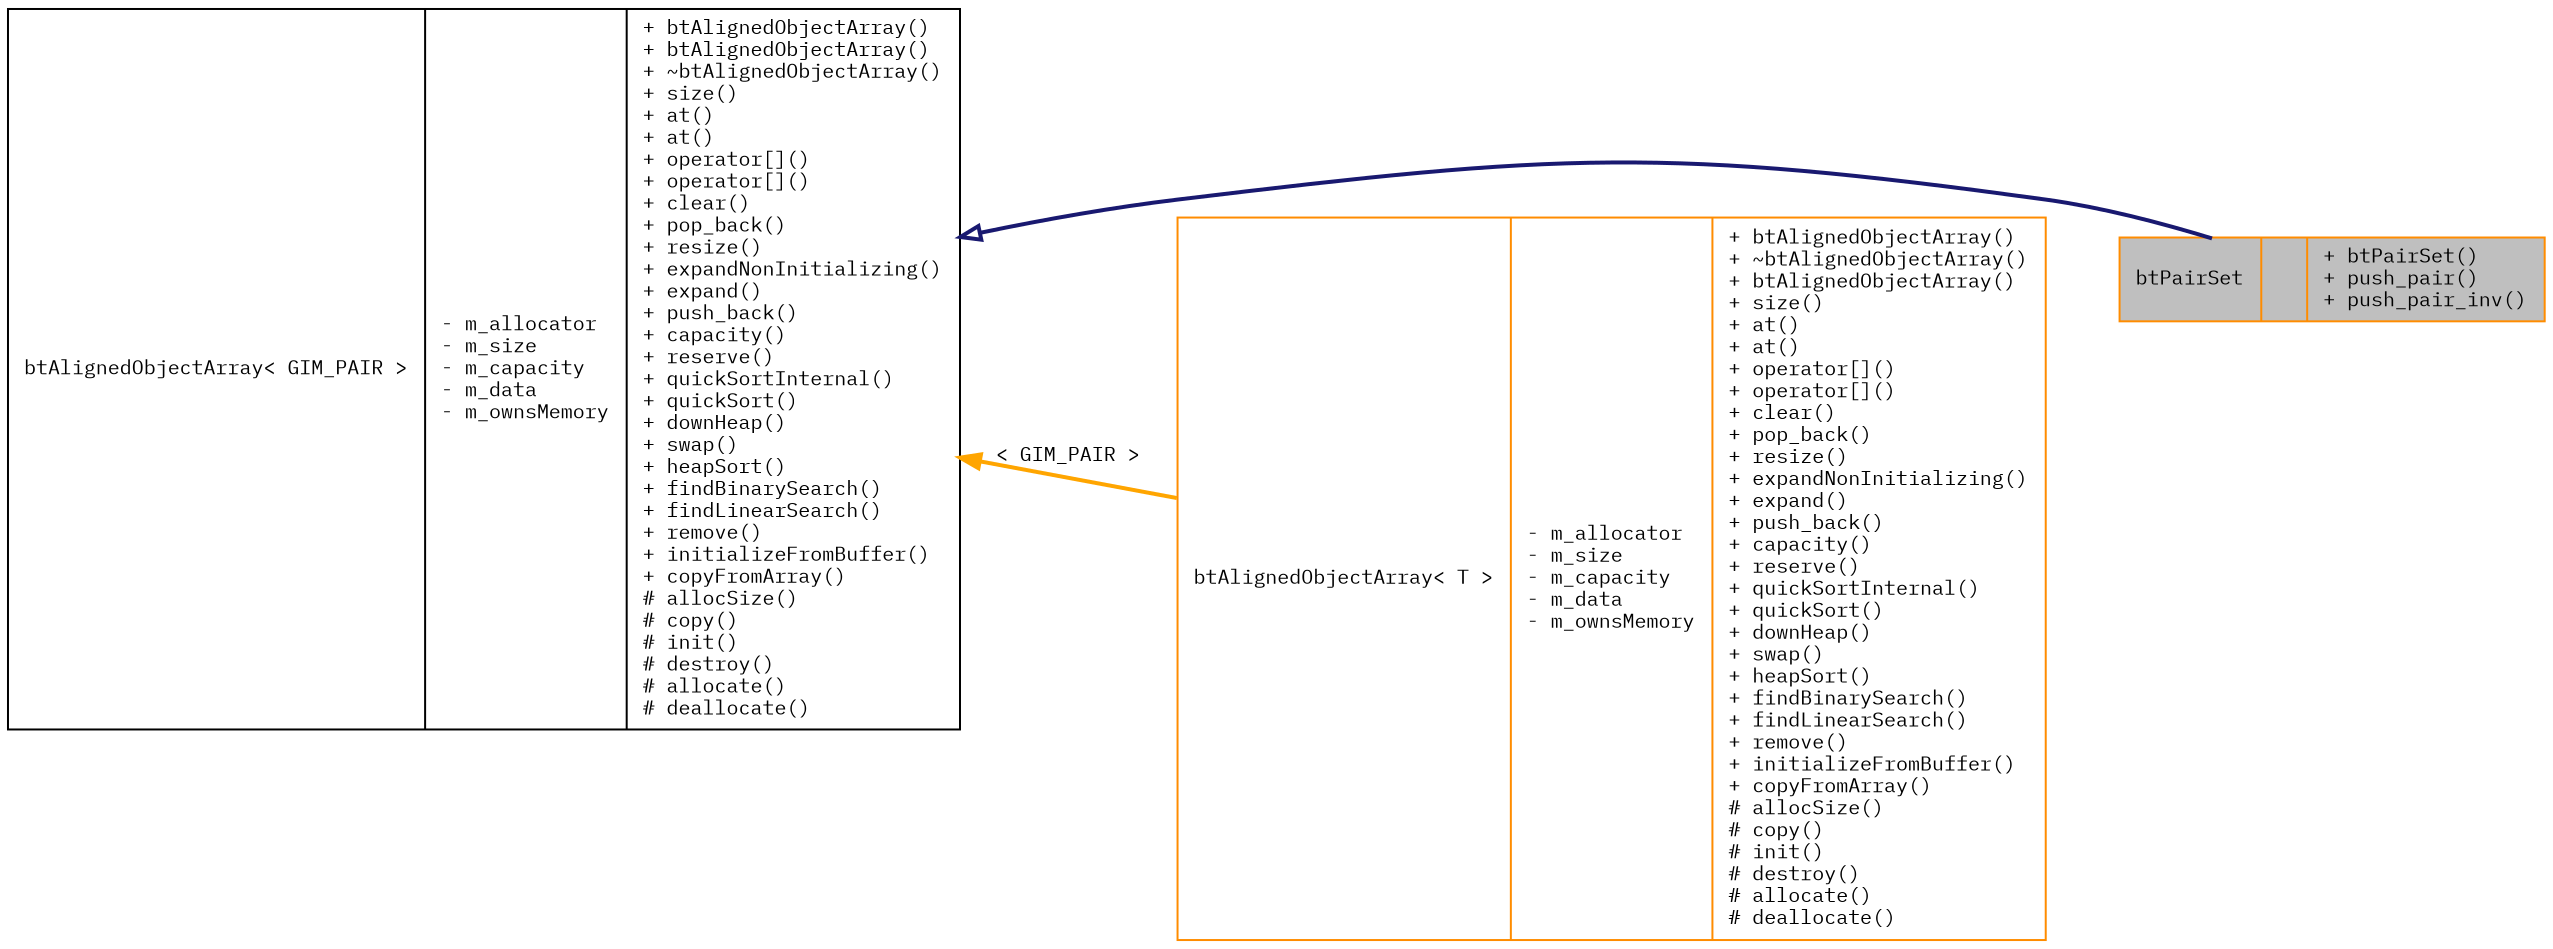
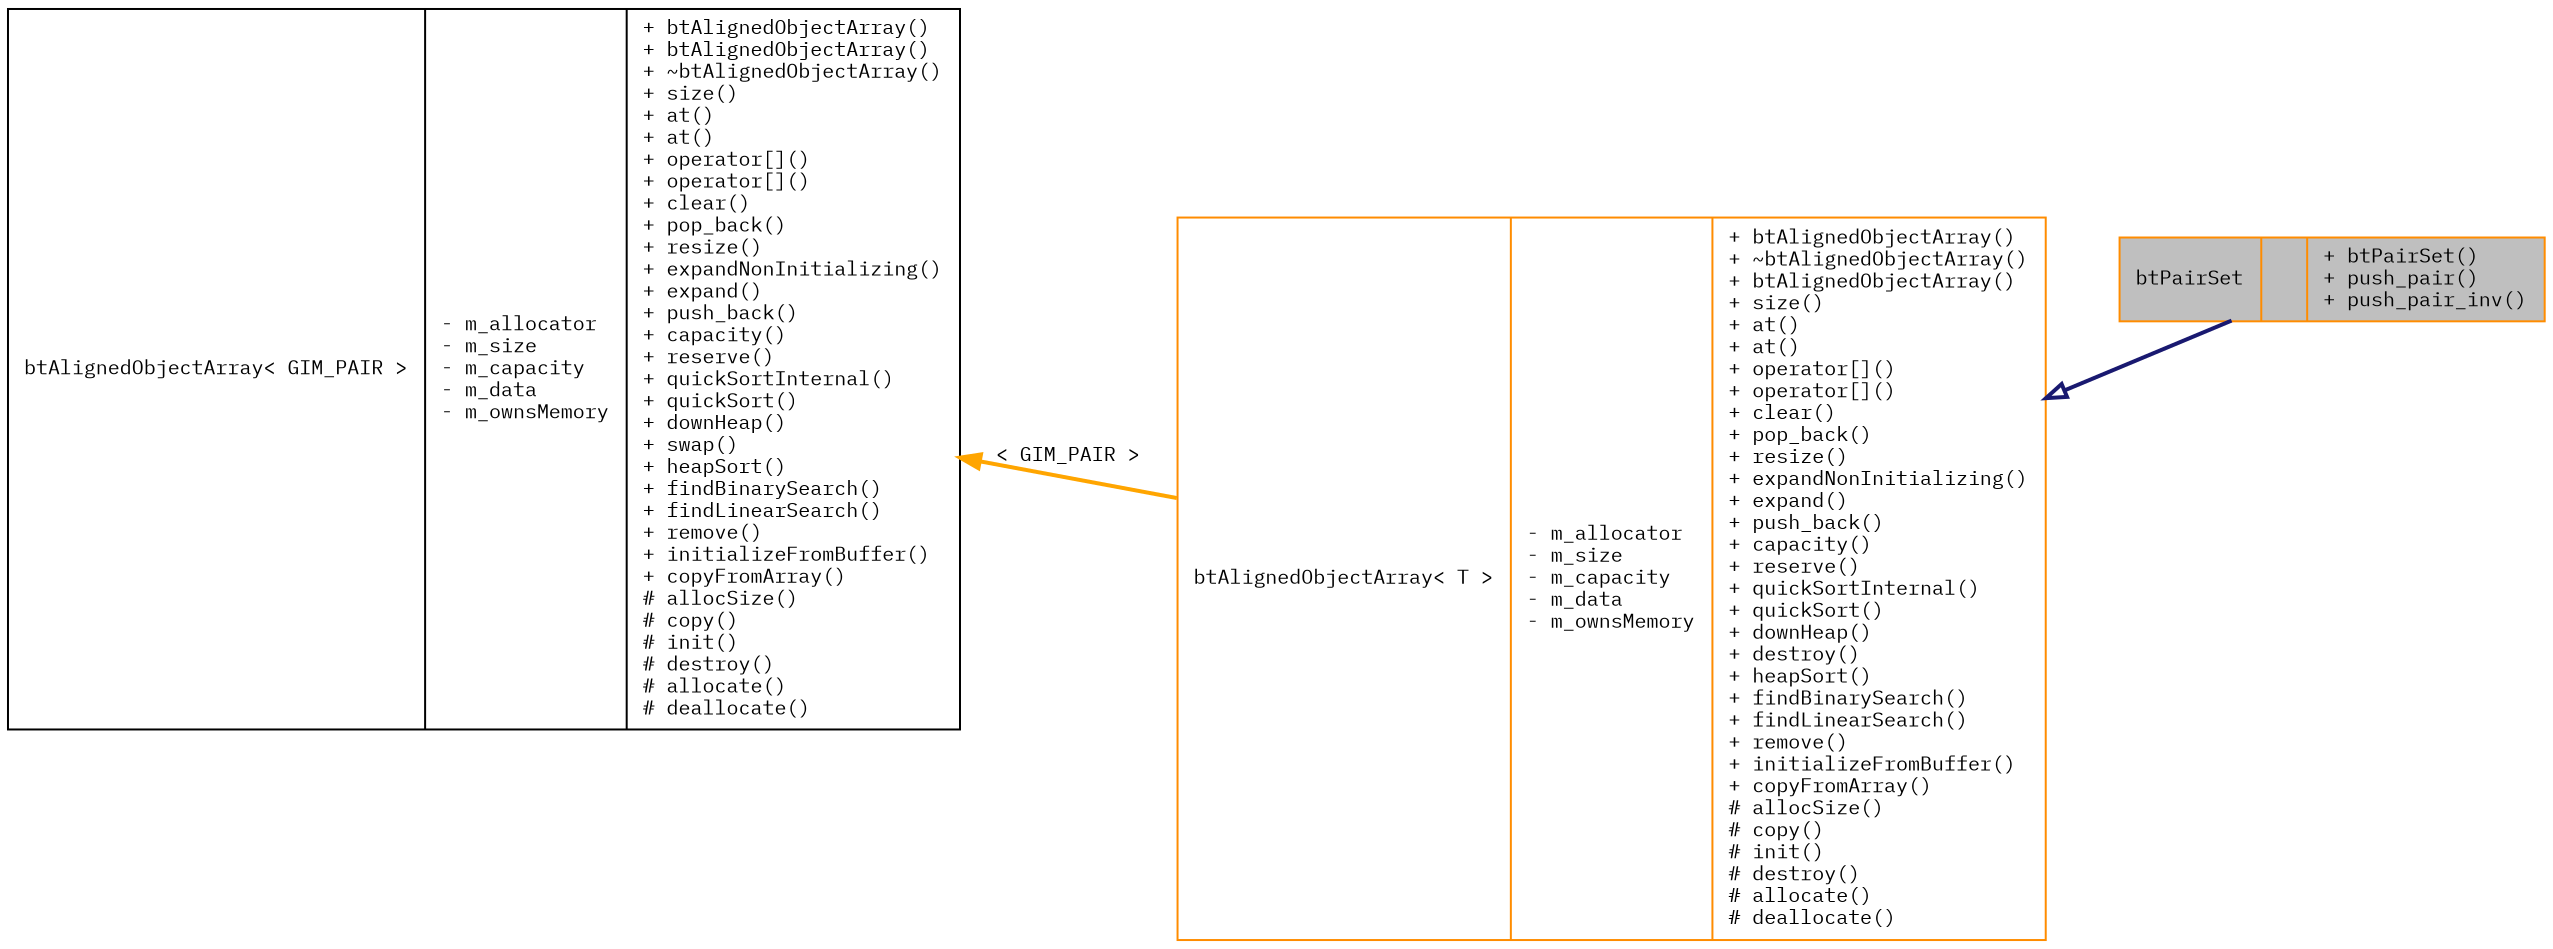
  digraph {
    fontname="IBM Plex Mono"
    rankdir=LR
    node [color=darkorange fillcolor=white fontname="IBM Plex Mono" fontsize=10 shape=record style=filled]
    edge [dir=back fontname="IBM Plex Mono" fontsize=10 labelfontname=Helvetica labelfontsize=10 style=bold]
    n1 [fillcolor=grey75 fontcolor=black height=0.2 label="{btPairSet\n||+ btPairSet()\l+ push_pair()\l+ push_pair_inv()\l}" width=0.4]
    n2 [color=black height=0.2 label="{btAlignedObjectArray\< GIM_PAIR \>\n|- m_allocator\l- m_size\l- m_capacity\l- m_data\l- m_ownsMemory\l|+ btAlignedObjectArray()\l+ btAlignedObjectArray()\l+ ~btAlignedObjectArray()\l+ size()\l+ at()\l+ at()\l+ operator[]()\l+ operator[]()\l+ clear()\l+ pop_back()\l+ resize()\l+ expandNonInitializing()\l+ expand()\l+ push_back()\l+ capacity()\l+ reserve()\l+ quickSortInternal()\l+ quickSort()\l+ downHeap()\l+ swap()\l+ heapSort()\l+ findBinarySearch()\l+ findLinearSearch()\l+ remove()\l+ initializeFromBuffer()\l+ copyFromArray()\l# allocSize()\l# copy()\l# init()\l# destroy()\l# allocate()\l# deallocate()\l}" width=0.4]
-   n3 [height=0.2 label="{btAlignedObjectArray\< T \>\n|- m_allocator\l- m_size\l- m_capacity\l- m_data\l- m_ownsMemory\l|+ btAlignedObjectArray()\l+ ~btAlignedObjectArray()\l+ btAlignedObjectArray()\l+ size()\l+ at()\l+ at()\l+ operator[]()\l+ operator[]()\l+ clear()\l+ pop_back()\l+ resize()\l+ expandNonInitializing()\l+ expand()\l+ push_back()\l+ capacity()\l+ reserve()\l+ quickSortInternal()\l+ quickSort()\l+ downHeap()\l+ swap()\l+ heapSort()\l+ findBinarySearch()\l+ findLinearSearch()\l+ remove()\l+ initializeFromBuffer()\l+ copyFromArray()\l# allocSize()\l# copy()\l# init()\l# destroy()\l# allocate()\l# deallocate()\l}" width=0.4]
-   n2 -> n1 [arrowtail=empty color=midnightblue]
+   n3 [height=0.2 label="{btAlignedObjectArray\< T \>\n|- m_allocator\l- m_size\l- m_capacity\l- m_data\l- m_ownsMemory\l|+ btAlignedObjectArray()\l+ ~btAlignedObjectArray()\l+ btAlignedObjectArray()\l+ size()\l+ at()\l+ at()\l+ operator[]()\l+ operator[]()\l+ clear()\l+ pop_back()\l+ resize()\l+ expandNonInitializing()\l+ expand()\l+ push_back()\l+ capacity()\l+ reserve()\l+ quickSortInternal()\l+ quickSort()\l+ downHeap()\l+ destroy()\l+ heapSort()\l+ findBinarySearch()\l+ findLinearSearch()\l+ remove()\l+ initializeFromBuffer()\l+ copyFromArray()\l# allocSize()\l# copy()\l# init()\l# destroy()\l# allocate()\l# deallocate()\l}" width=0.4]
+   n3 -> n1 [arrowtail=empty color=midnightblue]
    n2 -> n3 [color=orange label="\< GIM_PAIR \>"]
  }
